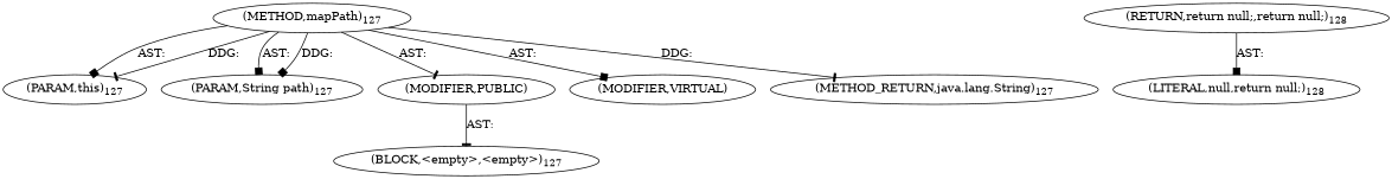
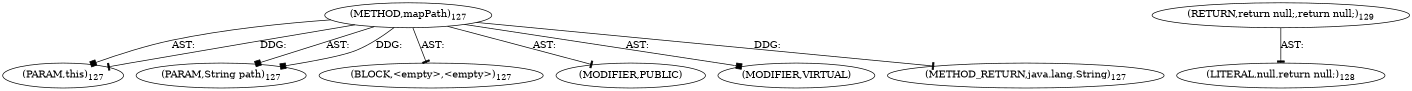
  digraph {
    edge [arrowhead=tee]
    n1 [label=<(METHOD,mapPath)<SUB>127</SUB>>]
    n2 [label=<(PARAM,this)<SUB>127</SUB>>]
    n3 [label=<(PARAM,String path)<SUB>127</SUB>>]
    n4 [label=<(BLOCK,&lt;empty&gt;,&lt;empty&gt;)<SUB>127</SUB>>]
    n5 [label=<(MODIFIER,PUBLIC)>]
    n6 [label=<(MODIFIER,VIRTUAL)>]
    n7 [label=<(METHOD_RETURN,java.lang.String)<SUB>127</SUB>>]
-   n8 [label=<(RETURN,return null;,return null;)<SUB>128</SUB>>]
+   n8 [label=<(RETURN,return null;,return null;)<SUB>129</SUB>>]
    n9 [label=<(LITERAL,null,return null;)<SUB>128</SUB>>]
    n1 -> n2 [arrowhead=box label="AST: "]
    n1 -> n2 [label="DDG: "]
    n1 -> n3 [arrowhead=box label="AST: "]
    n1 -> n3 [arrowhead=box label="DDG: "]
-   n5 -> n4 [label="AST: "]
+   n1 -> n4 [label="AST: "]
    n1 -> n5 [label="AST: "]
    n1 -> n6 [arrowhead=box label="AST: "]
    n1 -> n7 [label="DDG: "]
-   n8 -> n9 [arrowhead=box label="AST: "]
+   n8 -> n9 [label="AST: "]
  }
